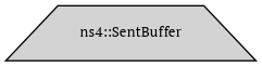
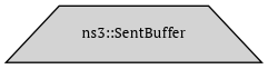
  digraph {
    rankdir=LR
    fontname="PT Serif"
-   n1 [color=black fillcolor=lightgrey fontname="PT Serif" fontsize=10 height=0.2 label="ns4::SentBuffer" shape=trapezium style=filled width=0.4]
+   n1 [color=black fillcolor=lightgrey fontname="PT Serif" fontsize=10 height=0.2 label="ns3::SentBuffer" shape=trapezium style=filled width=0.4]
  }
